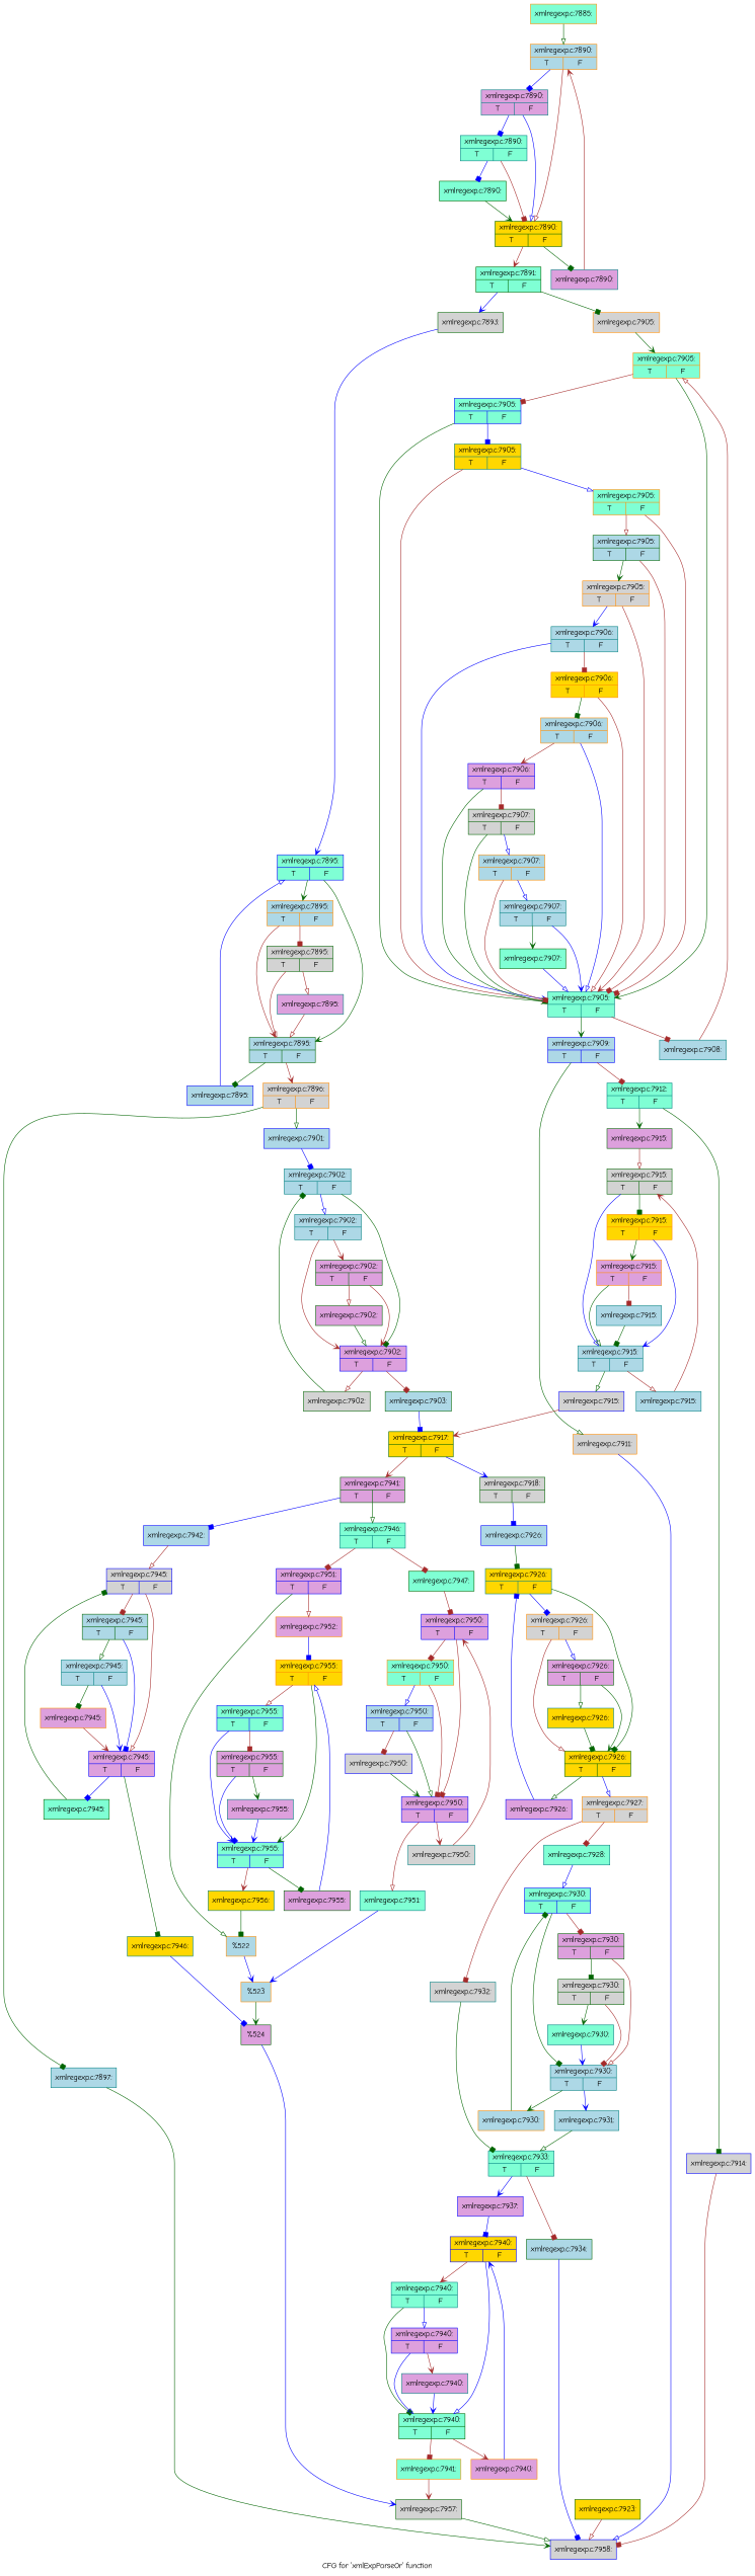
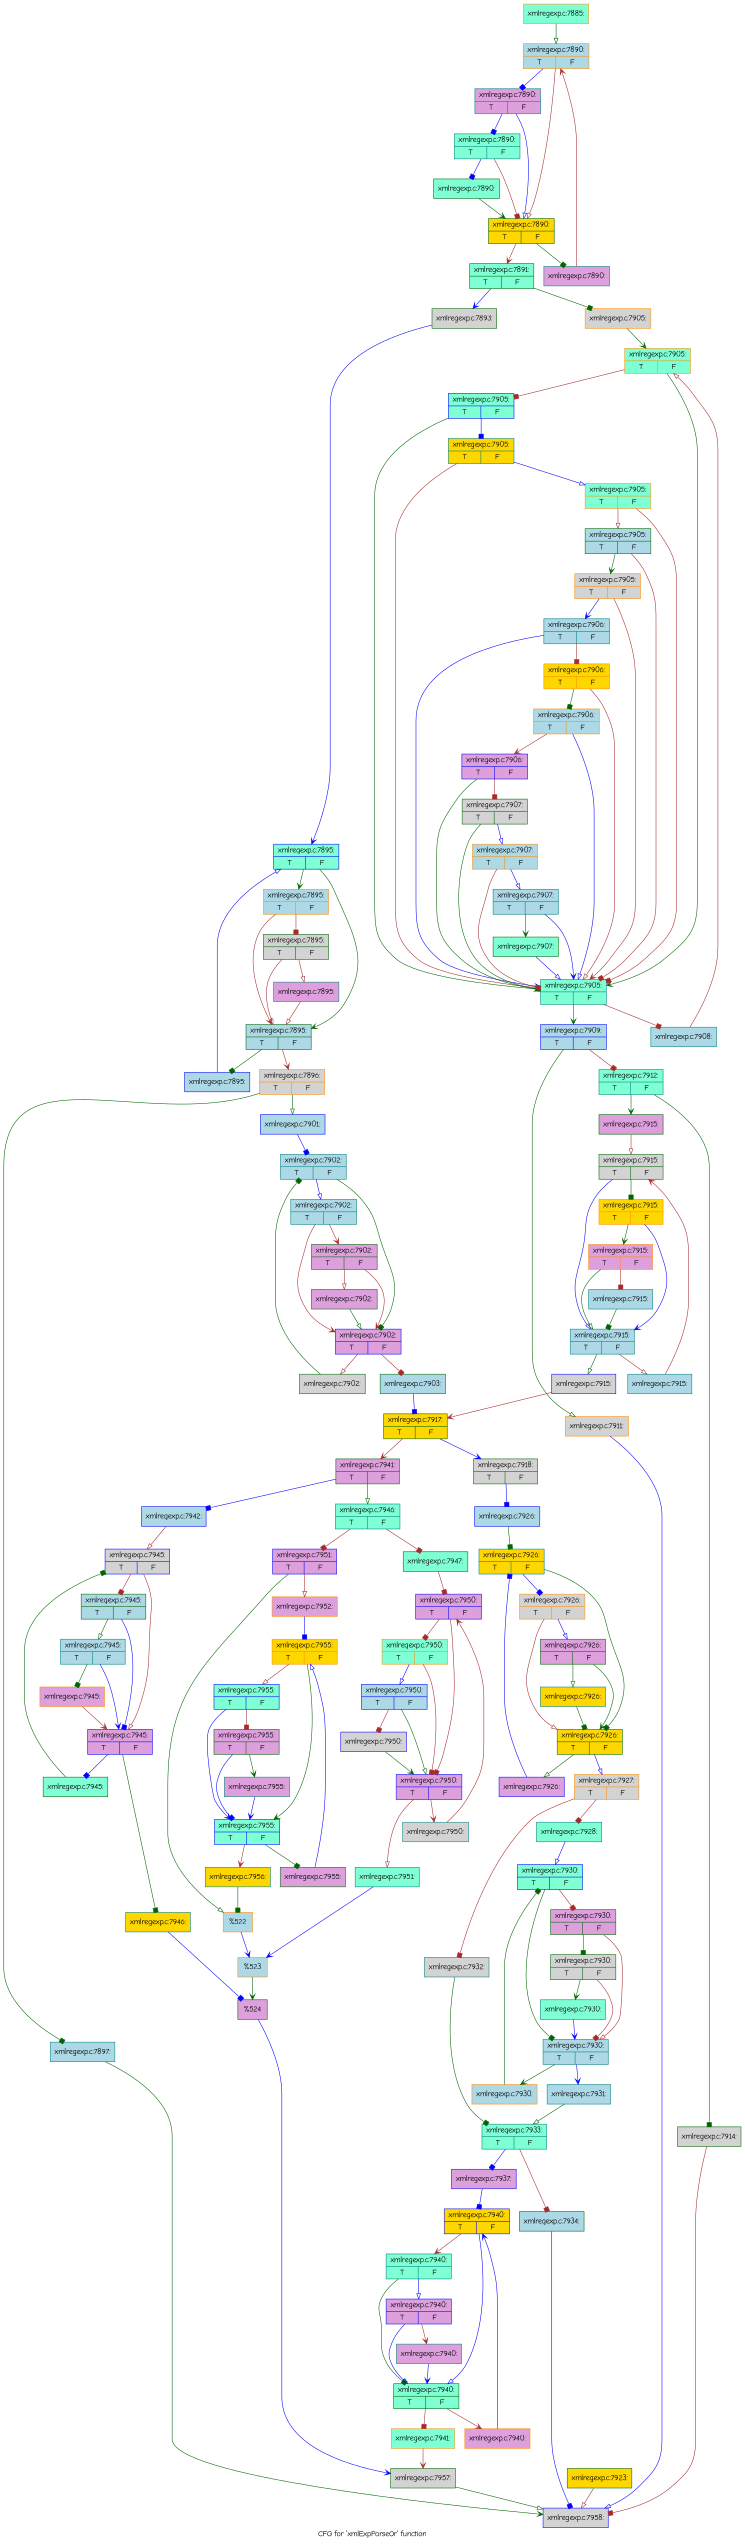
  digraph {
    fontname="Comic Neue"
    label="CFG for 'xmlExpParseOr' function"
    node [color=darkgreen fillcolor=lightblue fontname="Comic Neue" shape=record style=filled]
    edge [arrowhead=box color=brown fontname="Comic Neue"]
    n1 [color=darkorange fillcolor=aquamarine label="{xmlregexp.c:7885:}"]
    n2 [color=darkorange label="{xmlregexp.c:7890:|{<s0>T|<s1>F}}"]
    n3 [fillcolor=gold label="{xmlregexp.c:7890:|{<s0>T|<s1>F}}"]
    n4 [color=teal fillcolor=plum label="{xmlregexp.c:7890:|{<s0>T|<s1>F}}"]
    n5 [color=teal fillcolor=plum label="{xmlregexp.c:7890:}"]
    n6 [fillcolor=aquamarine label="{xmlregexp.c:7891:|{<s0>T|<s1>F}}"]
    n7 [color=teal fillcolor=aquamarine label="{xmlregexp.c:7890:|{<s0>T|<s1>F}}"]
    n8 [fillcolor=lightgrey label="{xmlregexp.c:7893:}"]
    n9 [color=darkorange fillcolor=lightgrey label="{xmlregexp.c:7905:}"]
    n10 [fillcolor=aquamarine label="{xmlregexp.c:7890:}"]
    n11 [color=blue fillcolor=aquamarine label="{xmlregexp.c:7895:|{<s0>T|<s1>F}}"]
    n12 [color=darkorange fillcolor=aquamarine label="{xmlregexp.c:7905:|{<s0>T|<s1>F}}"]
    n13 [label="{xmlregexp.c:7895:|{<s0>T|<s1>F}}"]
    n14 [color=darkorange label="{xmlregexp.c:7895:|{<s0>T|<s1>F}}"]
    n15 [color=blue fillcolor=aquamarine label="{xmlregexp.c:7905:|{<s0>T|<s1>F}}"]
    n16 [color=teal fillcolor=aquamarine label="{xmlregexp.c:7905:|{<s0>T|<s1>F}}"]
    n17 [color=blue label="{xmlregexp.c:7895:}"]
    n18 [color=darkorange fillcolor=lightgrey label="{xmlregexp.c:7896:|{<s0>T|<s1>F}}"]
    n19 [fillcolor=lightgrey label="{xmlregexp.c:7895:|{<s0>T|<s1>F}}"]
    n20 [color=teal label="{xmlregexp.c:7897:}"]
    n21 [color=blue label="{xmlregexp.c:7901:}"]
    n22 [color=teal fillcolor=plum label="{xmlregexp.c:7895:}"]
    n23 [color=blue fillcolor=lightgrey label="{xmlregexp.c:7958:}"]
    n24 [color=teal label="{xmlregexp.c:7902:|{<s0>T|<s1>F}}"]
    n25 [color=blue fillcolor=plum label="{xmlregexp.c:7902:|{<s0>T|<s1>F}}"]
    n26 [color=teal label="{xmlregexp.c:7902:|{<s0>T|<s1>F}}"]
    n27 [fillcolor=lightgrey label="{xmlregexp.c:7902:}"]
    n28 [label="{xmlregexp.c:7903:}"]
    n29 [fillcolor=plum label="{xmlregexp.c:7902:|{<s0>T|<s1>F}}"]
    n30 [fillcolor=gold label="{xmlregexp.c:7917:|{<s0>T|<s1>F}}"]
    n31 [fillcolor=plum label="{xmlregexp.c:7902:}"]
    n32 [fillcolor=lightgrey label="{xmlregexp.c:7918:|{<s0>T|<s1>F}}"]
    n33 [fillcolor=plum label="{xmlregexp.c:7941:|{<s0>T|<s1>F}}"]
    n34 [color=blue label="{xmlregexp.c:7926:}"]
    n35 [color=blue label="{xmlregexp.c:7942:}"]
    n36 [color=teal fillcolor=aquamarine label="{xmlregexp.c:7946:|{<s0>T|<s1>F}}"]
    n37 [color=teal fillcolor=gold label="{xmlregexp.c:7905:|{<s0>T|<s1>F}}"]
    n38 [color=teal label="{xmlregexp.c:7908:}"]
    n39 [color=blue label="{xmlregexp.c:7909:|{<s0>T|<s1>F}}"]
    n40 [color=darkorange fillcolor=aquamarine label="{xmlregexp.c:7905:|{<s0>T|<s1>F}}"]
    n41 [color=darkorange fillcolor=lightgrey label="{xmlregexp.c:7911:}"]
    n42 [color=teal fillcolor=aquamarine label="{xmlregexp.c:7912:|{<s0>T|<s1>F}}"]
    n43 [label="{xmlregexp.c:7905:|{<s0>T|<s1>F}}"]
    n44 [color=darkorange fillcolor=lightgrey label="{xmlregexp.c:7905:|{<s0>T|<s1>F}}"]
    n45 [color=teal label="{xmlregexp.c:7906:|{<s0>T|<s1>F}}"]
    n46 [color=darkorange fillcolor=gold label="{xmlregexp.c:7906:|{<s0>T|<s1>F}}"]
    n47 [color=darkorange label="{xmlregexp.c:7906:|{<s0>T|<s1>F}}"]
    n48 [color=blue fillcolor=plum label="{xmlregexp.c:7906:|{<s0>T|<s1>F}}"]
    n49 [fillcolor=lightgrey label="{xmlregexp.c:7907:|{<s0>T|<s1>F}}"]
    n50 [color=darkorange label="{xmlregexp.c:7907:|{<s0>T|<s1>F}}"]
    n51 [color=teal label="{xmlregexp.c:7907:|{<s0>T|<s1>F}}"]
    n52 [fillcolor=aquamarine label="{xmlregexp.c:7907:}"]
-   n53 [color=blue fillcolor=lightgrey label="{xmlregexp.c:7914:}"]
+   n53 [fillcolor=lightgrey label="{xmlregexp.c:7914:}"]
    n54 [fillcolor=plum label="{xmlregexp.c:7915:}"]
    n55 [fillcolor=lightgrey label="{xmlregexp.c:7915:|{<s0>T|<s1>F}}"]
    n56 [color=teal label="{xmlregexp.c:7915:|{<s0>T|<s1>F}}"]
    n57 [color=darkorange fillcolor=gold label="{xmlregexp.c:7915:|{<s0>T|<s1>F}}"]
    n58 [color=teal label="{xmlregexp.c:7915:}"]
    n59 [color=blue fillcolor=lightgrey label="{xmlregexp.c:7915:}"]
    n60 [color=darkorange fillcolor=plum label="{xmlregexp.c:7915:|{<s0>T|<s1>F}}"]
    n61 [color=teal label="{xmlregexp.c:7915:}"]
    n62 [fillcolor=gold label="{xmlregexp.c:7923:}"]
    n63 [color=teal fillcolor=gold label="{xmlregexp.c:7926:|{<s0>T|<s1>F}}"]
    n64 [color=blue fillcolor=lightgrey label="{xmlregexp.c:7945:|{<s0>T|<s1>F}}"]
    n65 [fillcolor=aquamarine label="{xmlregexp.c:7947:}"]
    n66 [color=blue fillcolor=plum label="{xmlregexp.c:7951:|{<s0>T|<s1>F}}"]
    n67 [fillcolor=gold label="{xmlregexp.c:7926:|{<s0>T|<s1>F}}"]
    n68 [color=darkorange fillcolor=lightgrey label="{xmlregexp.c:7926:|{<s0>T|<s1>F}}"]
    n69 [color=blue fillcolor=plum label="{xmlregexp.c:7926:}"]
    n70 [color=darkorange fillcolor=lightgrey label="{xmlregexp.c:7927:|{<s0>T|<s1>F}}"]
    n71 [fillcolor=plum label="{xmlregexp.c:7926:|{<s0>T|<s1>F}}"]
    n72 [color=teal fillcolor=aquamarine label="{xmlregexp.c:7928:}"]
    n73 [color=teal fillcolor=lightgrey label="{xmlregexp.c:7932:}"]
    n74 [color=teal fillcolor=gold label="{xmlregexp.c:7926:}"]
    n75 [color=blue fillcolor=aquamarine label="{xmlregexp.c:7930:|{<s0>T|<s1>F}}"]
    n76 [color=teal fillcolor=aquamarine label="{xmlregexp.c:7933:|{<s0>T|<s1>F}}"]
    n77 [color=teal label="{xmlregexp.c:7930:|{<s0>T|<s1>F}}"]
    n78 [fillcolor=plum label="{xmlregexp.c:7930:|{<s0>T|<s1>F}}"]
    n79 [label="{xmlregexp.c:7934:}"]
    n80 [color=blue fillcolor=plum label="{xmlregexp.c:7937:}"]
    n81 [color=darkorange label="{xmlregexp.c:7930:}"]
    n82 [color=teal label="{xmlregexp.c:7931:}"]
    n83 [fillcolor=lightgrey label="{xmlregexp.c:7930:|{<s0>T|<s1>F}}"]
    n84 [color=teal fillcolor=aquamarine label="{xmlregexp.c:7930:}"]
    n85 [color=blue fillcolor=gold label="{xmlregexp.c:7940:|{<s0>T|<s1>F}}"]
    n86 [fillcolor=aquamarine label="{xmlregexp.c:7940:|{<s0>T|<s1>F}}"]
    n87 [color=teal fillcolor=aquamarine label="{xmlregexp.c:7940:|{<s0>T|<s1>F}}"]
    n88 [color=darkorange fillcolor=plum label="{xmlregexp.c:7940:}"]
    n89 [color=darkorange fillcolor=aquamarine label="{xmlregexp.c:7941:}"]
    n90 [color=blue fillcolor=plum label="{xmlregexp.c:7940:|{<s0>T|<s1>F}}"]
    n91 [fillcolor=lightgrey label="{xmlregexp.c:7957:}"]
    n92 [color=teal fillcolor=plum label="{xmlregexp.c:7940:}"]
    n93 [color=blue fillcolor=plum label="{xmlregexp.c:7945:|{<s0>T|<s1>F}}"]
    n94 [label="{xmlregexp.c:7945:|{<s0>T|<s1>F}}"]
    n95 [color=blue fillcolor=plum label="{xmlregexp.c:7950:|{<s0>T|<s1>F}}"]
    n96 [color=darkorange fillcolor=plum label="{xmlregexp.c:7952:}"]
    n97 [color=darkorange label="{%522}"]
    n98 [fillcolor=aquamarine label="{xmlregexp.c:7945:}"]
    n99 [color=teal fillcolor=gold label="{xmlregexp.c:7946:}"]
    n100 [color=teal label="{xmlregexp.c:7945:|{<s0>T|<s1>F}}"]
    n101 [fillcolor=plum label="{%524}"]
    n102 [color=darkorange fillcolor=plum label="{xmlregexp.c:7945:}"]
    n103 [color=blue fillcolor=plum label="{xmlregexp.c:7950:|{<s0>T|<s1>F}}"]
    n104 [color=darkorange fillcolor=aquamarine label="{xmlregexp.c:7950:|{<s0>T|<s1>F}}"]
    n105 [color=darkorange fillcolor=gold label="{xmlregexp.c:7955:|{<s0>T|<s1>F}}"]
    n106 [color=darkorange label="{%523}"]
    n107 [color=teal fillcolor=lightgrey label="{xmlregexp.c:7950:}"]
    n108 [color=teal fillcolor=aquamarine label="{xmlregexp.c:7951:}"]
    n109 [color=blue label="{xmlregexp.c:7950:|{<s0>T|<s1>F}}"]
    n110 [color=blue fillcolor=lightgrey label="{xmlregexp.c:7950:}"]
    n111 [color=blue fillcolor=aquamarine label="{xmlregexp.c:7955:|{<s0>T|<s1>F}}"]
    n112 [color=blue fillcolor=aquamarine label="{xmlregexp.c:7955:|{<s0>T|<s1>F}}"]
    n113 [fillcolor=plum label="{xmlregexp.c:7955:}"]
    n114 [color=teal fillcolor=gold label="{xmlregexp.c:7956:}"]
    n115 [fillcolor=plum label="{xmlregexp.c:7955:|{<s0>T|<s1>F}}"]
    n116 [color=teal fillcolor=plum label="{xmlregexp.c:7955:}"]
    n1 -> n2 [arrowhead=onormal color=darkgreen]
    n2 -> n3 [arrowhead=onormal]
    n2 -> n4 [color=blue]
    n3 -> n5 [color=darkgreen]
    n3 -> n6 [arrowhead=vee]
    n4 -> n3 [arrowhead=onormal color=blue]
    n4 -> n7 [color=blue]
    n5 -> n2 [arrowhead=vee]
    n6 -> n8 [arrowhead=vee color=blue]
    n6 -> n9 [color=darkgreen]
    n7 -> n3
    n7 -> n10 [color=blue]
    n8 -> n11 [arrowhead=vee color=blue]
    n9 -> n12 [arrowhead=vee color=darkgreen]
    n10 -> n3 [arrowhead=vee color=darkgreen]
    n11 -> n13 [arrowhead=vee color=darkgreen]
    n11 -> n14 [arrowhead=vee color=darkgreen]
    n12 -> n15
    n12 -> n16 [arrowhead=vee color=darkgreen]
    n13 -> n17 [color=darkgreen]
    n13 -> n18 [arrowhead=vee]
    n14 -> n13 [arrowhead=vee]
    n14 -> n19
    n15 -> n16 [color=darkgreen]
    n15 -> n37 [color=blue]
    n16 -> n38
    n16 -> n39 [arrowhead=vee color=darkgreen]
    n17 -> n11 [arrowhead=onormal color=blue]
    n18 -> n20 [color=darkgreen]
    n18 -> n21 [arrowhead=onormal color=darkgreen]
    n19 -> n13 [arrowhead=onormal]
    n19 -> n22 [arrowhead=onormal]
    n20 -> n23 [arrowhead=vee color=darkgreen]
    n21 -> n24 [color=blue]
    n22 -> n13 [arrowhead=onormal]
    n24 -> n25 [color=darkgreen]
    n24 -> n26 [arrowhead=onormal color=blue]
    n25 -> n27 [arrowhead=onormal]
    n25 -> n28
    n26 -> n25 [arrowhead=vee]
    n26 -> n29 [arrowhead=vee]
    n27 -> n24 [color=darkgreen]
    n28 -> n30 [color=blue]
    n29 -> n25 [arrowhead=vee]
    n29 -> n31 [arrowhead=onormal]
    n30 -> n32 [arrowhead=vee color=blue]
    n30 -> n33 [arrowhead=vee]
    n31 -> n25 [arrowhead=onormal color=darkgreen]
    n32 -> n34 [color=blue]
    n33 -> n35 [color=blue]
    n33 -> n36 [arrowhead=onormal color=darkgreen]
    n34 -> n63 [color=darkgreen]
    n35 -> n64 [arrowhead=onormal]
    n36 -> n65
    n36 -> n66
    n37 -> n16 [arrowhead=onormal]
    n37 -> n40 [arrowhead=onormal color=blue]
    n38 -> n12 [arrowhead=onormal]
    n39 -> n41 [arrowhead=onormal color=darkgreen]
    n39 -> n42
    n40 -> n16
    n40 -> n43 [arrowhead=onormal]
    n41 -> n23 [arrowhead=onormal color=blue]
    n42 -> n53 [color=darkgreen]
    n42 -> n54 [arrowhead=vee color=darkgreen]
    n43 -> n16
    n43 -> n44 [arrowhead=vee color=darkgreen]
    n44 -> n16 [arrowhead=vee]
    n44 -> n45 [arrowhead=vee color=blue]
    n45 -> n16 [arrowhead=vee color=blue]
    n45 -> n46
    n46 -> n16 [arrowhead=onormal]
    n46 -> n47 [color=darkgreen]
    n47 -> n16 [arrowhead=onormal color=blue]
    n47 -> n48 [arrowhead=vee]
    n48 -> n16 [arrowhead=vee color=darkgreen]
    n48 -> n49
    n49 -> n16 [arrowhead=vee color=darkgreen]
    n49 -> n50 [arrowhead=onormal color=blue]
    n50 -> n16
    n50 -> n51 [arrowhead=onormal color=blue]
    n51 -> n16 [arrowhead=vee color=blue]
    n51 -> n52 [arrowhead=vee color=darkgreen]
    n52 -> n16 [arrowhead=onormal color=blue]
    n53 -> n23
    n54 -> n55 [arrowhead=onormal]
    n55 -> n56 [arrowhead=onormal color=blue]
    n55 -> n57 [color=darkgreen]
    n56 -> n58 [arrowhead=onormal]
    n56 -> n59 [arrowhead=onormal color=darkgreen]
    n57 -> n56 [arrowhead=vee color=blue]
    n57 -> n60 [arrowhead=vee color=darkgreen]
    n58 -> n55 [arrowhead=vee]
    n59 -> n30 [arrowhead=vee]
    n60 -> n56 [arrowhead=onormal color=darkgreen]
    n60 -> n61
    n61 -> n56 [color=darkgreen]
    n62 -> n23 [arrowhead=onormal]
    n63 -> n67 [color=darkgreen]
    n63 -> n68 [color=blue]
    n64 -> n93 [arrowhead=onormal]
    n64 -> n94
    n65 -> n95
    n66 -> n96 [arrowhead=onormal]
    n66 -> n97 [arrowhead=onormal color=darkgreen]
    n67 -> n69 [arrowhead=onormal color=darkgreen]
    n67 -> n70 [arrowhead=onormal color=blue]
    n68 -> n67 [arrowhead=onormal]
    n68 -> n71 [arrowhead=onormal color=blue]
    n69 -> n63 [color=blue]
    n70 -> n72
    n70 -> n73
    n71 -> n67 [arrowhead=vee color=darkgreen]
    n71 -> n74 [arrowhead=onormal color=darkgreen]
    n72 -> n75 [arrowhead=onormal color=blue]
    n73 -> n76 [color=darkgreen]
    n74 -> n67 [color=darkgreen]
    n75 -> n77 [color=darkgreen]
    n75 -> n78
    n76 -> n79
-   n76 -> n80 [arrowhead=vee color=blue]
+   n76 -> n80 [color=blue]
    n77 -> n81 [arrowhead=vee color=darkgreen]
    n77 -> n82 [arrowhead=vee color=blue]
    n78 -> n77 [arrowhead=onormal]
    n78 -> n83 [color=darkgreen]
    n79 -> n23 [color=blue]
    n80 -> n85 [color=blue]
    n81 -> n75 [color=darkgreen]
    n82 -> n76 [arrowhead=onormal color=darkgreen]
    n83 -> n77
    n83 -> n84 [arrowhead=vee color=darkgreen]
    n84 -> n77 [arrowhead=vee color=blue]
    n85 -> n86 [arrowhead=onormal color=blue]
    n85 -> n87 [arrowhead=vee]
    n86 -> n88 [arrowhead=vee]
    n86 -> n89
    n87 -> n86 [color=darkgreen]
    n87 -> n90 [arrowhead=onormal color=blue]
    n88 -> n85 [arrowhead=vee color=blue]
    n89 -> n91 [arrowhead=vee]
    n90 -> n86 [arrowhead=onormal color=blue]
    n90 -> n92 [arrowhead=vee]
    n91 -> n23 [arrowhead=onormal color=darkgreen]
    n92 -> n86 [arrowhead=vee color=blue]
    n93 -> n98 [color=blue]
    n93 -> n99 [color=darkgreen]
    n94 -> n93 [color=blue]
    n94 -> n100 [arrowhead=onormal color=darkgreen]
    n95 -> n103
    n95 -> n104
    n96 -> n105 [color=blue]
    n97 -> n106 [arrowhead=vee color=blue]
    n98 -> n64 [color=darkgreen]
    n99 -> n101 [color=blue]
    n100 -> n93 [arrowhead=vee color=blue]
    n100 -> n102 [color=darkgreen]
    n101 -> n91 [arrowhead=vee color=blue]
    n102 -> n93 [arrowhead=vee]
    n103 -> n107 [arrowhead=vee]
    n103 -> n108 [arrowhead=onormal]
    n104 -> n103
    n104 -> n109 [arrowhead=onormal color=blue]
    n105 -> n111 [arrowhead=vee color=darkgreen]
    n105 -> n112 [arrowhead=onormal]
    n106 -> n101 [arrowhead=vee color=darkgreen]
    n107 -> n95 [arrowhead=vee]
    n108 -> n106 [arrowhead=vee color=blue]
    n109 -> n103 [arrowhead=onormal color=darkgreen]
    n109 -> n110
    n110 -> n103 [arrowhead=vee color=darkgreen]
    n111 -> n113 [color=darkgreen]
    n111 -> n114 [arrowhead=vee]
    n112 -> n111 [arrowhead=vee color=blue]
    n112 -> n115
    n113 -> n105 [arrowhead=onormal color=blue]
    n114 -> n97 [color=darkgreen]
    n115 -> n111 [color=blue]
    n115 -> n116 [arrowhead=vee color=darkgreen]
    n116 -> n111 [arrowhead=vee color=blue]
  }
